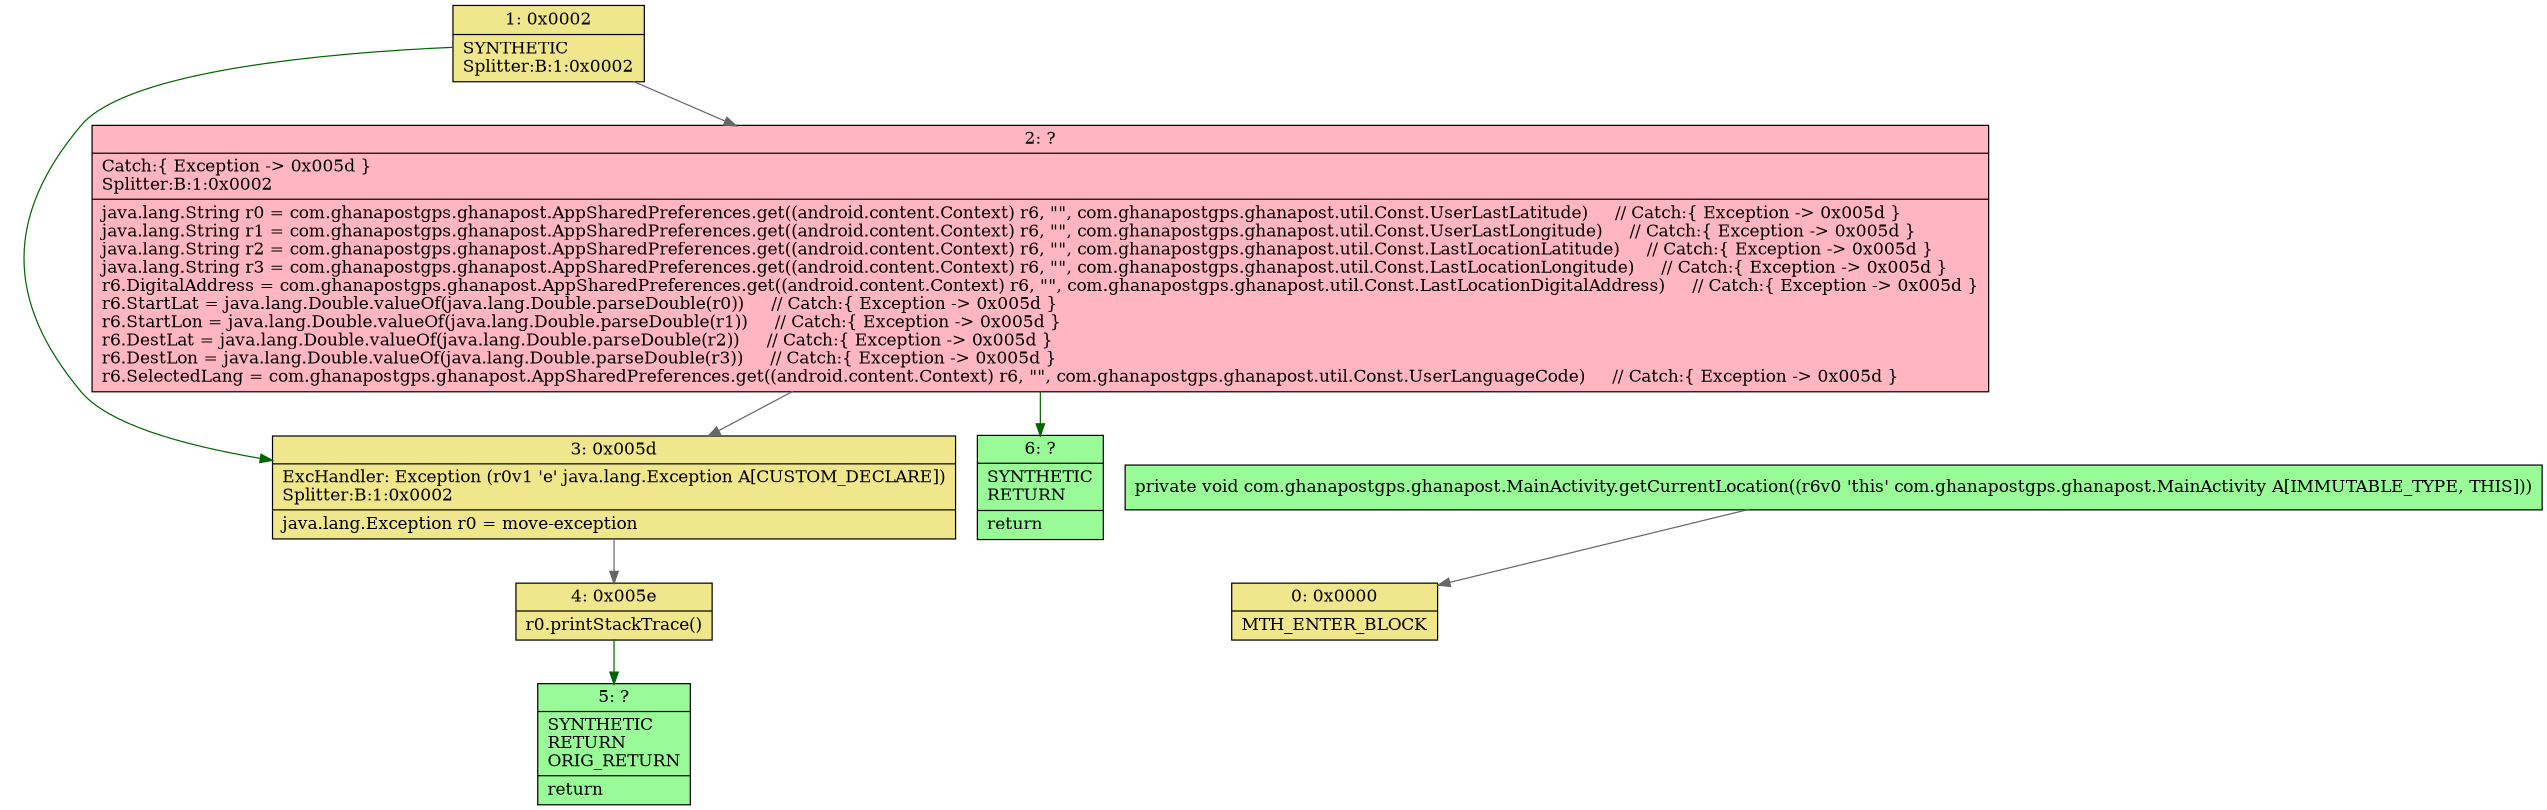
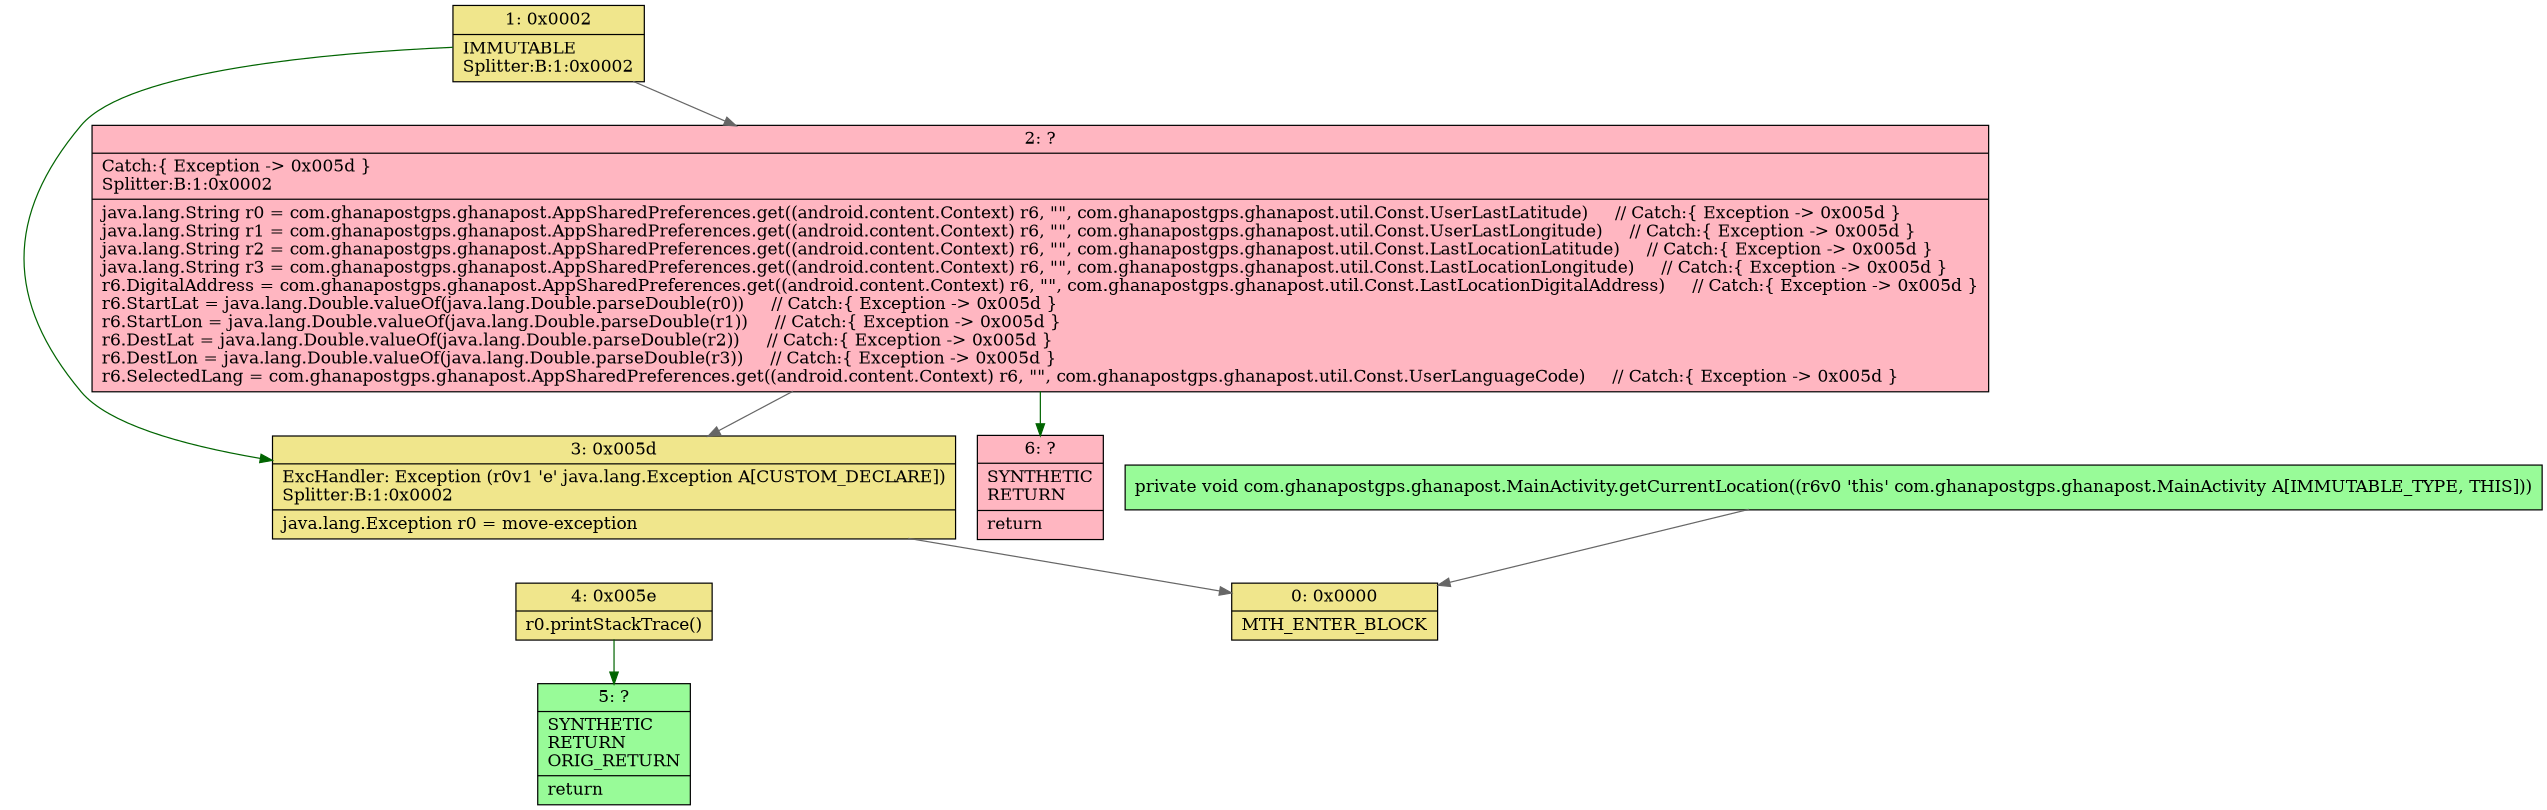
  digraph {
    node [fillcolor=khaki shape=record style=filled]
    edge [color=gray40]
    n1 [label="{0\:\ 0x0000|MTH_ENTER_BLOCK\l}"]
-   n2 [label="{1\:\ 0x0002|SYNTHETIC\lSplitter:B:1:0x0002\l}"]
+   n2 [label="{1\:\ 0x0002|IMMUTABLE\lSplitter:B:1:0x0002\l}"]
    n3 [fillcolor=lightpink label="{2\:\ ?|Catch:\{ Exception \-\> 0x005d \}\lSplitter:B:1:0x0002\l|java.lang.String r0 = com.ghanapostgps.ghanapost.AppSharedPreferences.get((android.content.Context) r6, \"\", com.ghanapostgps.ghanapost.util.Const.UserLastLatitude)     \/\/ Catch:\{ Exception \-\> 0x005d \}\ljava.lang.String r1 = com.ghanapostgps.ghanapost.AppSharedPreferences.get((android.content.Context) r6, \"\", com.ghanapostgps.ghanapost.util.Const.UserLastLongitude)     \/\/ Catch:\{ Exception \-\> 0x005d \}\ljava.lang.String r2 = com.ghanapostgps.ghanapost.AppSharedPreferences.get((android.content.Context) r6, \"\", com.ghanapostgps.ghanapost.util.Const.LastLocationLatitude)     \/\/ Catch:\{ Exception \-\> 0x005d \}\ljava.lang.String r3 = com.ghanapostgps.ghanapost.AppSharedPreferences.get((android.content.Context) r6, \"\", com.ghanapostgps.ghanapost.util.Const.LastLocationLongitude)     \/\/ Catch:\{ Exception \-\> 0x005d \}\lr6.DigitalAddress = com.ghanapostgps.ghanapost.AppSharedPreferences.get((android.content.Context) r6, \"\", com.ghanapostgps.ghanapost.util.Const.LastLocationDigitalAddress)     \/\/ Catch:\{ Exception \-\> 0x005d \}\lr6.StartLat = java.lang.Double.valueOf(java.lang.Double.parseDouble(r0))     \/\/ Catch:\{ Exception \-\> 0x005d \}\lr6.StartLon = java.lang.Double.valueOf(java.lang.Double.parseDouble(r1))     \/\/ Catch:\{ Exception \-\> 0x005d \}\lr6.DestLat = java.lang.Double.valueOf(java.lang.Double.parseDouble(r2))     \/\/ Catch:\{ Exception \-\> 0x005d \}\lr6.DestLon = java.lang.Double.valueOf(java.lang.Double.parseDouble(r3))     \/\/ Catch:\{ Exception \-\> 0x005d \}\lr6.SelectedLang = com.ghanapostgps.ghanapost.AppSharedPreferences.get((android.content.Context) r6, \"\", com.ghanapostgps.ghanapost.util.Const.UserLanguageCode)     \/\/ Catch:\{ Exception \-\> 0x005d \}\l}"]
    n4 [label="{3\:\ 0x005d|ExcHandler: Exception (r0v1 'e' java.lang.Exception A[CUSTOM_DECLARE])\lSplitter:B:1:0x0002\l|java.lang.Exception r0 = move\-exception\l}"]
-   n5 [fillcolor=palegreen label="{6\:\ ?|SYNTHETIC\lRETURN\l|return\l}"]
+   n5 [fillcolor=lightpink label="{6\:\ ?|SYNTHETIC\lRETURN\l|return\l}"]
    n6 [label="{4\:\ 0x005e|r0.printStackTrace()\l}"]
    n7 [fillcolor=palegreen label="{5\:\ ?|SYNTHETIC\lRETURN\lORIG_RETURN\l|return\l}"]
    n8 [fillcolor=palegreen label="{private void com.ghanapostgps.ghanapost.MainActivity.getCurrentLocation((r6v0 'this' com.ghanapostgps.ghanapost.MainActivity A[IMMUTABLE_TYPE, THIS])) }"]
    n2 -> n3
    n2 -> n4 [color=darkgreen]
    n3 -> n4
    n3 -> n5 [color=darkgreen]
-   n4 -> n6
+   n4 -> n1
    n6 -> n7 [color=darkgreen]
    n8 -> n1
  }
